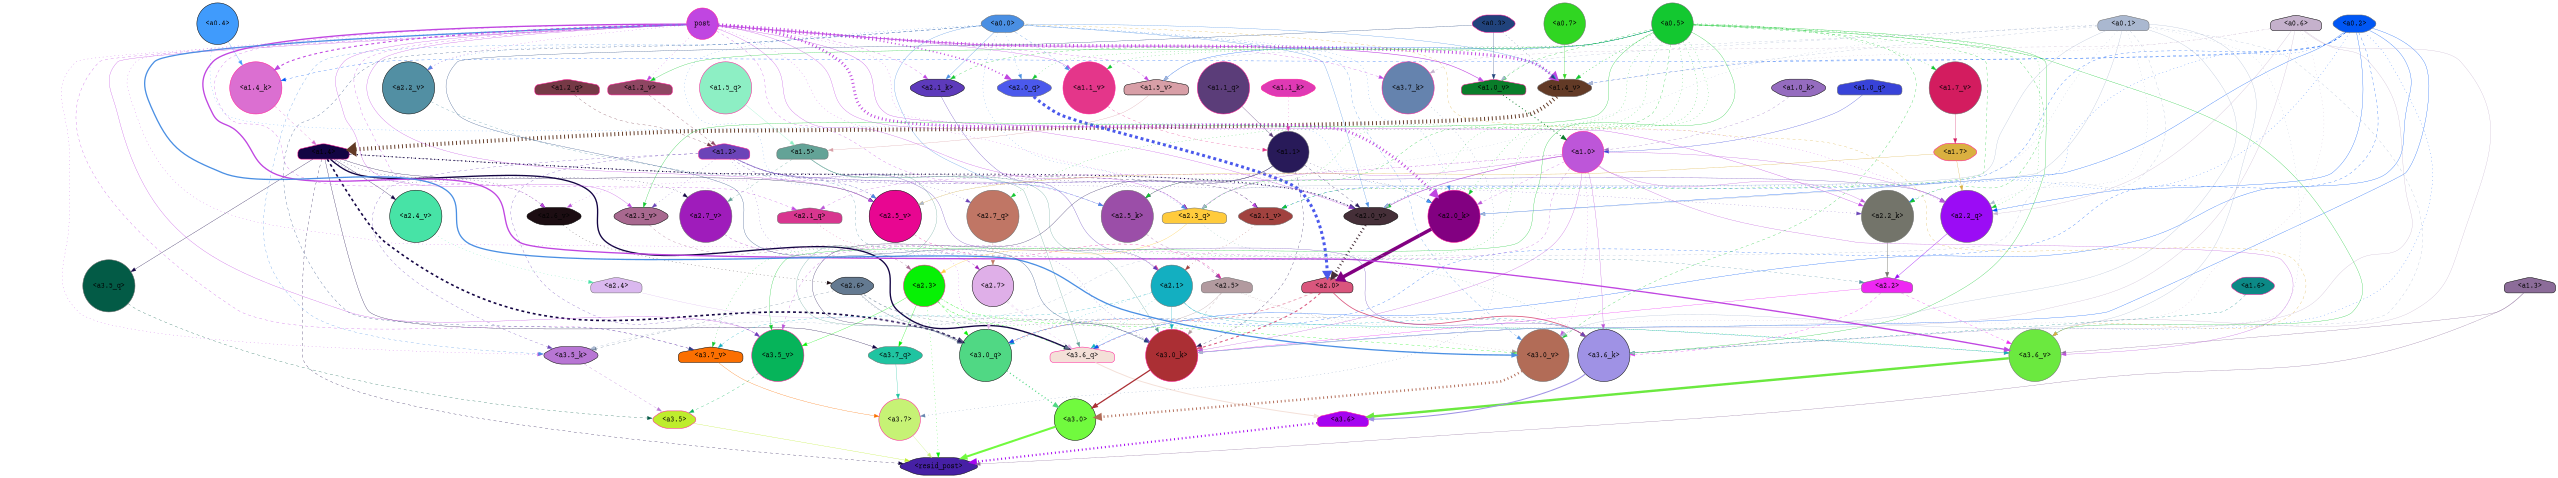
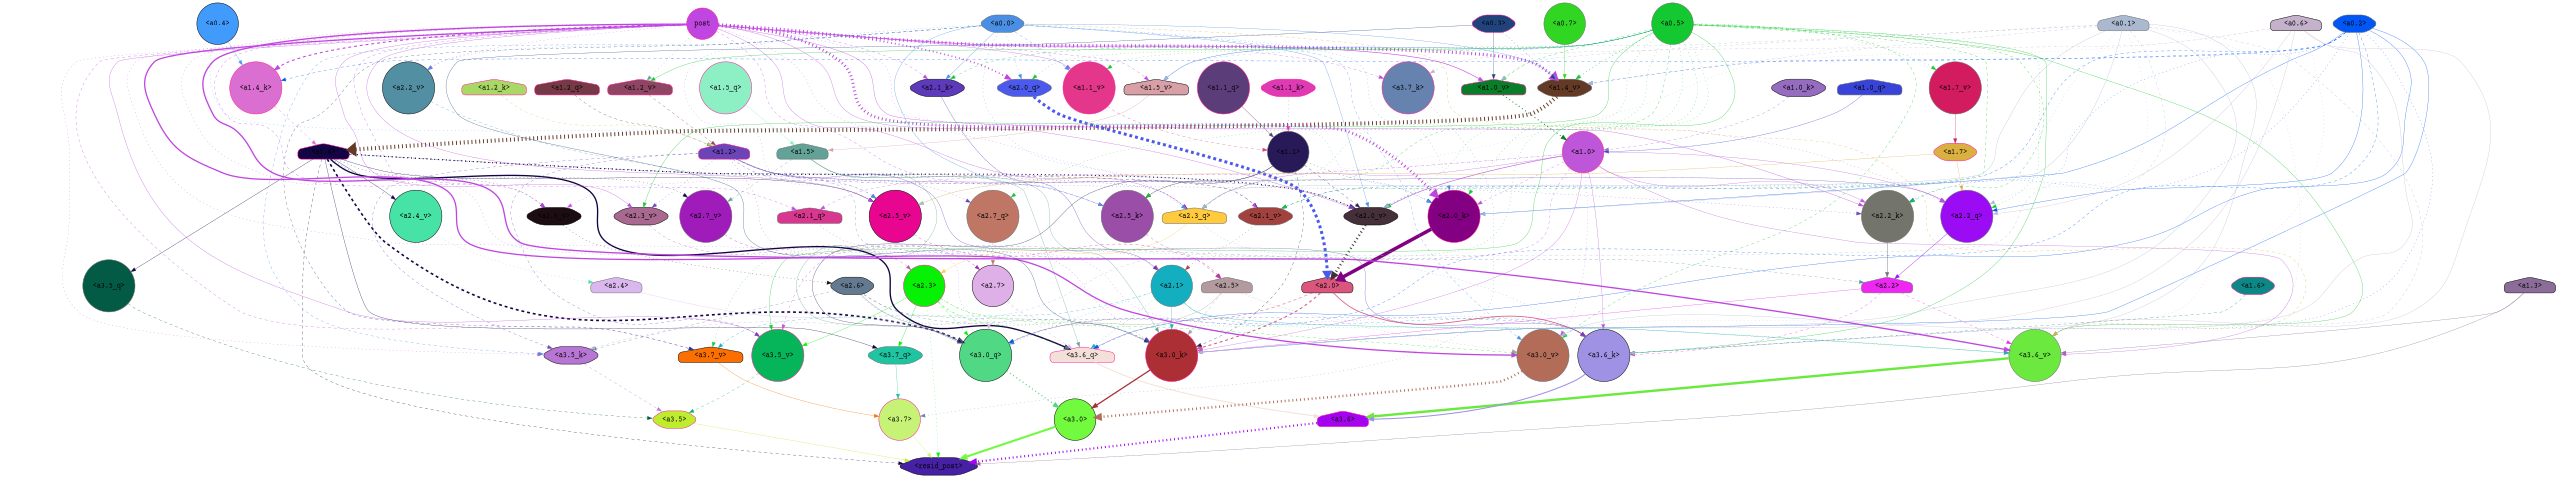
  strict digraph {
    fontname="Courier Prime"
    splines=true
    node [color=gray40 fontname="Courier Prime" shape=circle style="filled, rounded"]
    edge [color="#c046e1" fontname="Courier Prime" penwidth=0.6 style=solid]
    "<a3.7>" [color=deeppink fillcolor="#c6f275"]
    "<resid_post>" [color=black fillcolor="#4620a5" shape=hexagon]
    "<a3.6>" [color=deeppink fillcolor="#a503f0" shape=house]
    "<a3.5>" [color=deeppink fillcolor="#beed2d" shape=hexagon]
    "<a3.0>" [color=black fillcolor="#71fa3e"]
    "<a2.3>" [color=deeppink fillcolor="#07f105"]
    "<a3.7_q>" [fillcolor="#1fc4a1" shape=hexagon]
    "<a3.6_q>" [color=deeppink fillcolor="#f4e0d8" shape=house]
    "<a3.0_q>" [color=black fillcolor="#50d884"]
    "<a3.0_k>" [color=deeppink fillcolor="#ab2f34"]
    "<a3.6_v>" [fillcolor="#6be93f"]
    "<a3.5_v>" [color=deeppink fillcolor="#06b45a"]
    "<a3.0_v>" [fillcolor="#b26c57"]
    "<a1.4>" [color=deeppink fillcolor="#130443" shape=house]
    "<a3.5_q>" [fillcolor="#035b46"]
    "<a2.3_q>" [fillcolor="#ffcb3c" shape=house]
    "<a2.7_v>" [fillcolor="#9f1cbb"]
    "<a2.6_v>" [color=black fillcolor="#1c0d12" shape=hexagon]
    "<a2.5_v>" [color=black fillcolor="#e80691"]
    "<a2.4_v>" [color=black fillcolor="#47e3a6"]
    "<a2.1_v>" [fillcolor="#a1423f" shape=hexagon]
    "<a2.0_v>" [color=black fillcolor="#452f38" shape=hexagon]
    "<a3.6_k>" [color=black fillcolor="#9f92e5"]
    "<a2.7>" [color=black fillcolor="#dfafe8"]
    "<a2.6>" [color=black fillcolor="#647a91" shape=hexagon]
    "<a2.5>" [fillcolor="#b29a9f" shape=house]
    "<a2.4>" [fillcolor="#dab8ef" shape=house]
    "<a2.1>" [fillcolor="#13afc1"]
    "<a2.0>" [color=black fillcolor="#da567d" shape=house]
    "<a3.5_k>" [color=black fillcolor="#b876d4" shape=hexagon]
    "<a3.7_v>" [color=black fillcolor="#fb6f01" shape=house]
    "<a1.3>" [color=black fillcolor="#8c6c99" shape=house]
    "<a3.7_k>" [color=deeppink fillcolor="#6583ae"]
    "<a1.5>" [fillcolor="#63a397" shape=house]
    "<a0.2>" [fillcolor="#0057f5" shape=hexagon]
    "<a2.2_q>" [fillcolor="#9b0cf5"]
    "<a2.2_k>" [fillcolor="#73746a"]
    "<a2.0_k>" [color=deeppink fillcolor="#820081"]
    "<a1.4_k>" [color=deeppink fillcolor="#db6fd1"]
    "<a1.4_v>" [fillcolor="#623a26" shape=hexagon]
    "<a2.2>" [fillcolor="#ee27f3" shape=house]
    "<a1.1>" [fillcolor="#281a59"]
    "<a2.5_k>" [fillcolor="#9b4ea8"]
    "<a0.6>" [color=black fillcolor="#c5b1cc" shape=house]
    n45 [color=deeppink fillcolor="#c046e1" label=post]
    "<a2.1_q>" [fillcolor="#d8368f" shape=house]
    "<a2.0_q>" [fillcolor="#4b59ec" shape=hexagon]
    "<a2.1_k>" [color=black fillcolor="#5d3abb" shape=hexagon]
    "<a2.3_v>" [color=black fillcolor="#a8688f" shape=hexagon]
    "<a2.2_v>" [color=black fillcolor="#528fa3"]
    "<a1.5_v>" [color=black fillcolor="#d89fa7" shape=house]
    "<a1.2_v>" [color=deeppink fillcolor="#8e4662" shape=house]
    "<a1.1_v>" [color=deeppink fillcolor="#e4368a"]
    "<a1.0_v>" [color=deeppink fillcolor="#0a7d2a" shape=house]
    "<a1.2>" [color=deeppink fillcolor="#6b44b8" shape=house]
    "<a1.0>" [color=deeppink fillcolor="#bd56d9"]
    "<a2.7_q>" [fillcolor="#c07665"]
    "<a1.6>" [color=deeppink fillcolor="#0c8986" shape=hexagon]
    "<a0.5>" [fillcolor="#13c830"]
    "<a1.7_v>" [fillcolor="#d31c5f"]
    "<a1.7>" [color=deeppink fillcolor="#dab040" shape=hexagon]
    "<a0.1>" [fillcolor="#aab8d0" shape=house]
    "<a0.0>" [fillcolor="#4a8fe3" shape=hexagon]
    "<a0.3>" [color=deeppink fillcolor="#21437c" shape=hexagon]
    "<a0.4>" [color=black fillcolor="#409bfc"]
    "<a1.5_q>" [color=deeppink fillcolor="#8defc4"]
    "<a1.2_q>" [color=deeppink fillcolor="#763946" shape=house]
    "<a1.1_q>" [color=deeppink fillcolor="#5b3d79"]
    "<a1.0_q>" [fillcolor="#3843d8" shape=house]
+   "<a1.2_k>" [color=deeppink fillcolor="#aad866" shape=house]
    "<a1.1_k>" [color=deeppink fillcolor="#df39b4" shape=hexagon]
    "<a1.0_k>" [color=black fillcolor="#956cbf" shape=hexagon]
    "<a0.7>" [fillcolor="#30d622"]
    "<a3.7>" -> "<resid_post>" [color="#c6f275" penwidth=0.6239100098609924 style=""]
    "<a3.6>" -> "<resid_post>" [color="#a503f0" penwidth=4.569062113761902 style=dotted]
    "<a3.5>" -> "<resid_post>" [color="#beed2d" style=""]
    "<a3.0>" -> "<resid_post>" [color="#71fa3e" penwidth=4.283544182777405]
    "<a2.3>" -> "<resid_post>" [color="#07f105" style=dotted]
    "<a2.3>" -> "<a3.7_q>" [color="#07f105"]
    "<a2.3>" -> "<a3.6_q>" [color="#07f105" style=dashed]
    "<a2.3>" -> "<a3.0_q>" [color="#07f105" style=dashed]
    "<a2.3>" -> "<a3.0_k>" [color="#07f105" style=dotted]
    "<a2.3>" -> "<a3.6_v>" [color="#07f105" style=dotted]
    "<a2.3>" -> "<a3.5_v>" [color="#07f105"]
    "<a2.3>" -> "<a3.0_v>" [color="#07f105" style=dashed]
    "<a3.7_q>" -> "<a3.7>" [color="#1fc4a1"]
    "<a3.6_q>" -> "<a3.6>" [color="#f4e0d8" penwidth=2.0347584784030914 style=""]
    "<a3.0_q>" -> "<a3.0>" [color="#50d884" penwidth=2.8635367155075073 style=dotted]
    "<a3.0_k>" -> "<a3.0>" [color="#ab2f34" penwidth=2.632905662059784]
    "<a3.6_v>" -> "<a3.6>" [color="#6be93f" penwidth=4.981305837631226]
    "<a3.5_v>" -> "<a3.5>" [color="#06b45a" style=dashed]
    "<a3.0_v>" -> "<a3.0>" [color="#b26c57" penwidth=5.168330669403076 style=dotted]
    "<a1.4>" -> "<resid_post>" [color="#130443" style=dashed]
    "<a1.4>" -> "<a3.7_q>" [color="#130443"]
    "<a1.4>" -> "<a3.6_q>" [color="#130443" penwidth=2.7934007048606873]
    "<a1.4>" -> "<a3.0_q>" [color="#130443" penwidth=3.340754985809326 style=dashed]
    "<a1.4>" -> "<a3.5_q>" [color="#130443"]
    "<a1.4>" -> "<a2.3_q>" [color="#130443" style=dotted]
    "<a1.4>" -> "<a2.7_v>" [color="#130443" style=dotted]
    "<a1.4>" -> "<a2.6_v>" [color="#130443" style=dotted]
    "<a1.4>" -> "<a2.5_v>" [color="#130443"]
    "<a1.4>" -> "<a2.4_v>" [color="#130443"]
    "<a1.4>" -> "<a2.1_v>" [color="#130443" style=dashed]
    "<a1.4>" -> "<a2.0_v>" [color="#130443" penwidth=2.268759250640869 style=dotted]
    "<a3.5_q>" -> "<a3.5>" [color="#035b46" style=dashed]
    "<a2.3_q>" -> "<a2.3>" [color="#ffcb3c" style=""]
    "<a2.3_q>" -> "<a3.6_k>" [color="#63a397" style=dotted]
    "<a2.7_v>" -> "<a2.7>" [color="#9f1cbb" style=dashed]
    "<a2.6_v>" -> "<a2.6>" [color="#1c0d12" style=dotted]
    "<a2.5_v>" -> "<a2.5>" [color="#e80691" style=dashed]
    "<a2.4_v>" -> "<a2.4>" [color="#47e3a6" style=dotted]
    "<a2.1_v>" -> "<a2.1>" [color="#a1423f" style=dotted]
    "<a2.0_v>" -> "<a2.0>" [color="#452f38" penwidth=5.231471925973892 style=dotted]
    "<a3.6_k>" -> "<a3.6>" [color="#9f92e5" penwidth=2.1760786175727844]
    "<a2.7>" -> "<a3.6_q>" [color="#dfafe8" style=dashed]
    "<a2.7>" -> "<a3.0_q>" [color="#dfafe8" style=dotted]
    "<a2.7>" -> "<a3.0_k>" [color="#dfafe8" style=dashed]
    "<a2.6>" -> "<a3.6_q>" [color="#647a91" style=dotted]
    "<a2.6>" -> "<a3.0_q>" [color="#647a91"]
    "<a2.6>" -> "<a3.0_k>" [color="#647a91" style=dashed]
    "<a2.6>" -> "<a3.6_k>" [color="#647a91" style=dashed]
    "<a2.6>" -> "<a3.5_k>" [color="#647a91" style=dashed]
    "<a2.5>" -> "<a3.0_q>" [color="#b29a9f"]
    "<a2.5>" -> "<a3.0_k>" [color="#b29a9f" style=dashed]
    "<a2.5>" -> "<a3.6_v>" [color="#b29a9f" style=dotted]
    "<a2.5>" -> "<a3.0_v>" [color="#b29a9f" style=dotted]
    "<a2.4>" -> "<a3.0_q>" [color="#dab8ef" style=""]
    "<a2.1>" -> "<a3.6_q>" [color="#13afc1" style=dotted]
    "<a2.1>" -> "<a3.0_q>" [color="#13afc1" style=dotted]
    "<a2.1>" -> "<a3.0_k>" [color="#13afc1"]
    "<a2.1>" -> "<a3.6_v>" [color="#13afc1"]
    "<a2.1>" -> "<a3.6_k>" [color="#13afc1" style=dashed]
    "<a2.1>" -> "<a3.7_v>" [color="#13afc1" style=dashed]
    "<a2.0>" -> "<a3.6_q>" [color="#da567d" style=dashed]
    "<a2.0>" -> "<a3.0_q>" [color="#da567d" style=dashed]
    "<a2.0>" -> "<a3.0_k>" [color="#da567d" penwidth=2.161143198609352 style=dashed]
    "<a2.0>" -> "<a3.6_k>" [color="#da567d" penwidth=1.6382827460765839]
    "<a3.5_k>" -> "<a3.5>" [color="#b876d4" style=dashed]
    "<a3.7_v>" -> "<a3.7>" [color="#fb6f01"]
    "<a1.3>" -> "<resid_post>" [color="#8c6c99"]
    "<a1.3>" -> "<a3.6_v>" [color="#8c6c99"]
    "<a3.7_k>" -> "<a3.7>" [color="#6583ae" style=dotted]
    "<a1.5>" -> "<a3.6_q>" [color="#63a397"]
    "<a1.5>" -> "<a3.0_q>" [color="#63a397"]
    "<a1.5>" -> "<a3.0_k>" [color="#63a397"]
    "<a1.5>" -> "<a2.7_v>" [color="#63a397" style=dashed]
    "<a0.2>" -> "<a3.6_q>" [color="#0057f5"]
    "<a0.2>" -> "<a3.0_q>" [color="#0057f5" style=dashed]
    "<a0.2>" -> "<a3.0_k>" [color="#0057f5"]
    "<a0.2>" -> "<a2.1_v>" [color="#0057f5" style=dashed]
    "<a0.2>" -> "<a2.0_v>" [color="#0057f5" style=dotted]
    "<a0.2>" -> "<a3.6_k>" [color="#0057f5" style=dotted]
    "<a0.2>" -> "<a2.2_q>" [color="#0057f5"]
    "<a0.2>" -> "<a2.2_k>" [color="#0057f5" style=dotted]
    "<a0.2>" -> "<a2.0_k>" [color="#0057f5"]
    "<a0.2>" -> "<a1.4_k>" [color="#0057f5" style=dashed]
    "<a0.2>" -> "<a1.4_v>" [color="#0057f5" style=dashed]
    "<a2.2_q>" -> "<a2.2>" [color="#9b0cf5" penwidth=0.7553567886352539]
    "<a2.2_k>" -> "<a2.2>" [color="#73746a" penwidth=0.8854708671569824]
    "<a2.0_k>" -> "<a2.0>" [color="#820081" penwidth=7.231504917144775]
    "<a1.4_k>" -> "<a1.4>" [color="#db6fd1" style=dashed]
    "<a1.4_v>" -> "<a1.4>" [color="#623a26" penwidth=8.36684274673462 style=dotted]
    "<a2.2>" -> "<a3.0_k>" [color="#ee27f3"]
    "<a2.2>" -> "<a3.6_v>" [color="#ee27f3" style=dashed]
    "<a2.2>" -> "<a3.6_k>" [color="#ee27f3" style=dashed]
    "<a1.1>" -> "<a3.0_q>" [color="#281a59"]
    "<a1.1>" -> "<a3.0_k>" [color="#281a59" style=dashed]
    "<a1.1>" -> "<a2.0_v>" [color="#281a59" style=dashed]
    "<a1.1>" -> "<a2.0_k>" [color="#281a59" style=dotted]
    "<a1.1>" -> "<a2.5_k>" [color="#281a59"]
    "<a2.5_k>" -> "<a2.5>" [color="#9b4ea8" style=dashed]
    "<a0.6>" -> "<a3.0_k>" [color="#c5b1cc"]
    "<a0.6>" -> "<a3.6_v>" [color="#c5b1cc"]
    "<a0.6>" -> "<a3.0_v>" [color="#c5b1cc" style=dotted]
    "<a0.6>" -> "<a3.6_k>" [color="#c5b1cc"]
    "<a0.6>" -> "<a3.7_k>" [color="#c5b1cc" style=dashed]
    "<a0.6>" -> "<a2.2_q>" [color="#c5b1cc"]
    "<a0.6>" -> "<a1.4_v>" [color="#c5b1cc" style=dotted]
    n45 -> "<a3.0_k>" [style=dotted]
    n45 -> "<a3.6_v>" [penwidth=2.7825746536254883]
    n45 -> "<a3.5_v>"
-   n45 -> "<a3.0_v>" [color="#4a8fe3" penwidth=2.6950180530548096]
+   n45 -> "<a3.0_v>" [penwidth=2.6950180530548096]
    n45 -> "<a2.3_q>"
    n45 -> "<a2.6_v>" [style=dashed]
    n45 -> "<a2.5_v>"
    n45 -> "<a2.1_v>" [style=dotted]
    n45 -> "<a2.0_v>"
+   n45 -> "<a3.6_k>" [style=dotted]
    n45 -> "<a3.5_k>" [style=dotted]
    n45 -> "<a3.7_v>" [style=dashed]
    n45 -> "<a3.7_k>" [style=dashed]
    n45 -> "<a2.2_q>" [style=dotted]
    n45 -> "<a2.2_k>" [penwidth=0.6698317527770996]
    n45 -> "<a2.0_k>" [penwidth=6.12570995092392 style=dotted]
    n45 -> "<a1.4_k>" [penwidth=2.1858973503112793 style=dashed]
    n45 -> "<a1.4_v>" [penwidth=6.590077131986618 style=dotted]
    n45 -> "<a2.5_k>" [style=dashed]
    n45 -> "<a2.1_q>" [style=dashed]
    n45 -> "<a2.0_q>" [penwidth=3.305941343307495 style=dotted]
    n45 -> "<a2.1_k>" [style=dashed]
    n45 -> "<a2.3_v>"
    n45 -> "<a2.2_v>" [style=dotted]
    n45 -> "<a1.5_v>" [style=dashed]
-   n45 -> "<a1.2_v>" [style=dotted]
+   n45 -> "<a1.2_v>" [color="#63a397" style=dotted]
    n45 -> "<a1.1_v>"
    n45 -> "<a1.0_v>" [penwidth=1.2076449394226074]
    "<a2.1_q>" -> "<a2.1>" [color="#d8368f" style=dotted]
    "<a2.0_q>" -> "<a2.0>" [color="#4b59ec" penwidth=6.256794691085815 style=dashed]
    "<a2.1_k>" -> "<a2.1>" [color="#5d3abb"]
    "<a2.3_v>" -> "<a2.3>" [color="#a8688f" style=dashed]
    "<a2.2_v>" -> "<a2.2>" [color="#528fa3" style=dashed]
    "<a1.5_v>" -> "<a1.5>" [color="#d89fa7"]
    "<a1.2_v>" -> "<a1.2>" [color="#8e4662" style=dashed]
    "<a1.1_v>" -> "<a1.1>" [color="#e4368a" style=dashed]
    "<a1.0_v>" -> "<a1.0>" [color="#0a7d2a" penwidth=1.9665732383728027 style=dotted]
    "<a1.2>" -> "<a3.0_k>" [color="#6b44b8" style=dotted]
    "<a1.2>" -> "<a3.5_v>" [color="#6b44b8" style=dashed]
    "<a1.2>" -> "<a2.5_v>" [color="#6b44b8" style=dashed]
    "<a1.2>" -> "<a2.0_v>" [color="#6b44b8" style=dashed]
    "<a1.2>" -> "<a3.6_k>" [color="#6b44b8"]
    "<a1.2>" -> "<a3.5_k>" [color="#6b44b8" style=dashed]
    "<a1.2>" -> "<a2.2_q>" [color="#6b44b8"]
    "<a1.2>" -> "<a2.2_k>" [color="#6b44b8" style=dotted]
    "<a1.2>" -> "<a2.3_v>" [color="#6b44b8" style=dotted]
    "<a1.2>" -> "<a2.7_q>" [color="#6b44b8" style=dotted]
    "<a1.0>" -> "<a3.0_k>" [color="#bd56d9"]
    "<a1.0>" -> "<a3.6_v>" [color="#bd56d9"]
    "<a1.0>" -> "<a3.5_v>" [color="#bd56d9" style=dashed]
    "<a1.0>" -> "<a3.0_v>" [color="#bd56d9" style=dotted]
    "<a1.0>" -> "<a2.3_q>" [color="#bd56d9"]
    "<a1.0>" -> "<a2.6_v>" [color="#bd56d9" style=dotted]
    "<a1.0>" -> "<a2.0_v>" [color="#bd56d9" penwidth=1.2213096618652344]
    "<a1.0>" -> "<a3.6_k>" [color="#bd56d9"]
    "<a1.0>" -> "<a2.2_q>" [color="#bd56d9"]
    "<a1.0>" -> "<a2.2_k>" [color="#bd56d9"]
    "<a1.0>" -> "<a2.0_k>" [color="#bd56d9" style=dashed]
    "<a1.0>" -> "<a2.1_q>" [color="#bd56d9" style=dashed]
    "<a2.7_q>" -> "<a2.7>" [color="#c07665" style=dashed]
    "<a1.6>" -> "<a3.6_k>" [color="#0c8986" style=dashed]
    "<a0.5>" -> "<a3.6_v>" [color="#13c830"]
    "<a0.5>" -> "<a3.5_v>" [color="#13c830"]
    "<a0.5>" -> "<a3.0_v>" [color="#13c830" style=dashed]
    "<a0.5>" -> "<a2.3_q>" [color="#13c830" style=dashed]
    "<a0.5>" -> "<a2.1_v>" [color="#13c830" style=dashed]
    "<a0.5>" -> "<a2.0_v>" [color="#13c830" style=dotted]
    "<a0.5>" -> "<a3.6_k>" [color="#13c830"]
    "<a0.5>" -> "<a3.7_v>" [color="#13c830" style=dotted]
    "<a0.5>" -> "<a2.2_q>" [color="#13c830" style=dotted]
    "<a0.5>" -> "<a2.2_k>" [color="#13c830" style=dashed]
    "<a0.5>" -> "<a2.0_k>" [color="#13c830" penwidth=0.6900839805603027 style=dotted]
    "<a0.5>" -> "<a1.4_v>" [color="#13c830" penwidth=0.9985027313232422 style=dotted]
    "<a0.5>" -> "<a2.5_k>" [color="#13c830" style=dotted]
    "<a0.5>" -> "<a2.0_q>" [color="#13c830" style=dotted]
    "<a0.5>" -> "<a2.1_k>" [color="#13c830" style=dashed]
    "<a0.5>" -> "<a2.3_v>" [color="#13c830"]
    "<a0.5>" -> "<a1.5_v>" [color="#0057f5"]
    "<a0.5>" -> "<a1.2_v>" [color="#13c830"]
    "<a0.5>" -> "<a1.1_v>" [color="#13c830" style=dotted]
    "<a0.5>" -> "<a1.0_v>" [color="#13c830" style=dashed]
    "<a0.5>" -> "<a2.7_q>" [color="#13c830" style=dotted]
    "<a0.5>" -> "<a1.7_v>" [color="#13c830" style=dotted]
    "<a1.7_v>" -> "<a1.7>" [color="#d31c5f"]
    "<a1.7>" -> "<a2.5_v>" [color="#dab040"]
    "<a1.7>" -> "<a2.2_q>" [color="#dab040"]
    "<a0.1>" -> "<a3.0_k>" [color="#aab8d0"]
    "<a0.1>" -> "<a3.6_v>" [color="#aab8d0" style=dashed]
    "<a0.1>" -> "<a3.0_v>" [color="#aab8d0"]
    "<a0.1>" -> "<a2.3_q>" [color="#aab8d0"]
    "<a0.1>" -> "<a2.5_v>" [color="#aab8d0" style=dotted]
    "<a0.1>" -> "<a2.0_v>" [color="#aab8d0" style=dotted]
    "<a0.1>" -> "<a3.6_k>" [color="#aab8d0" style=dotted]
    "<a0.1>" -> "<a3.5_k>" [color="#aab8d0" style=dashed]
    "<a0.1>" -> "<a2.2_q>" [color="#aab8d0" style=dotted]
    "<a0.1>" -> "<a2.0_k>" [color="#aab8d0"]
    "<a0.1>" -> "<a1.4_v>" [color="#aab8d0" style=dashed]
    "<a0.1>" -> "<a1.5_v>" [color="#aab8d0" style=dashed]
    "<a0.1>" -> "<a1.0_v>" [color="#aab8d0" style=dashed]
    "<a0.0>" -> "<a3.6_v>" [color="#dab040" style=dashed]
    "<a0.0>" -> "<a3.0_v>" [color="#4a8fe3" style=dashed]
    "<a0.0>" -> "<a2.3_q>" [color="#4a8fe3" style=dotted]
    "<a0.0>" -> "<a2.5_v>" [color="#4a8fe3" style=dotted]
    "<a0.0>" -> "<a2.0_v>" [color="#4a8fe3"]
    "<a0.0>" -> "<a3.5_k>" [color="#4a8fe3" style=dashed]
    "<a0.0>" -> "<a3.7_v>" [color="#21437c" style=dashed]
    "<a0.0>" -> "<a2.0_k>" [color="#4a8fe3" style=dotted]
    "<a0.0>" -> "<a1.4_v>" [color="#4a8fe3"]
    "<a0.0>" -> "<a2.5_k>" [color="#4a8fe3"]
    "<a0.0>" -> "<a2.0_q>" [color="#4a8fe3" style=dotted]
    "<a0.0>" -> "<a2.1_k>" [color="#4a8fe3"]
    "<a0.0>" -> "<a2.2_v>" [color="#4a8fe3" style=dotted]
    "<a0.0>" -> "<a1.1_v>" [color="#4a8fe3" style=dashed]
    "<a0.3>" -> "<a3.0_k>" [color="#21437c"]
    "<a0.3>" -> "<a1.4_v>" [color="#21437c" style=dotted]
    "<a0.3>" -> "<a1.0_v>" [color="#21437c"]
    "<a0.4>" -> "<a2.0_k>" [color="#409bfc" style=dotted]
    "<a0.4>" -> "<a1.4_k>" [color="#409bfc"]
    "<a1.5_q>" -> "<a1.5>" [color="#8defc4" style=""]
    "<a1.2_q>" -> "<a1.2>" [color="#763946" style=dashed]
    "<a1.1_q>" -> "<a1.1>" [color="#5b3d79"]
    "<a1.0_q>" -> "<a1.0>" [color="#3843d8"]
+   "<a1.2_k>" -> "<a1.2>" [color="#aad866" style=dashed]
    "<a1.1_k>" -> "<a1.1>" [color="#df39b4" style=dotted]
    "<a1.0_k>" -> "<a1.0>" [color="#956cbf" style=dashed]
    "<a0.7>" -> "<a1.4_v>" [color="#30d622"]
  }
